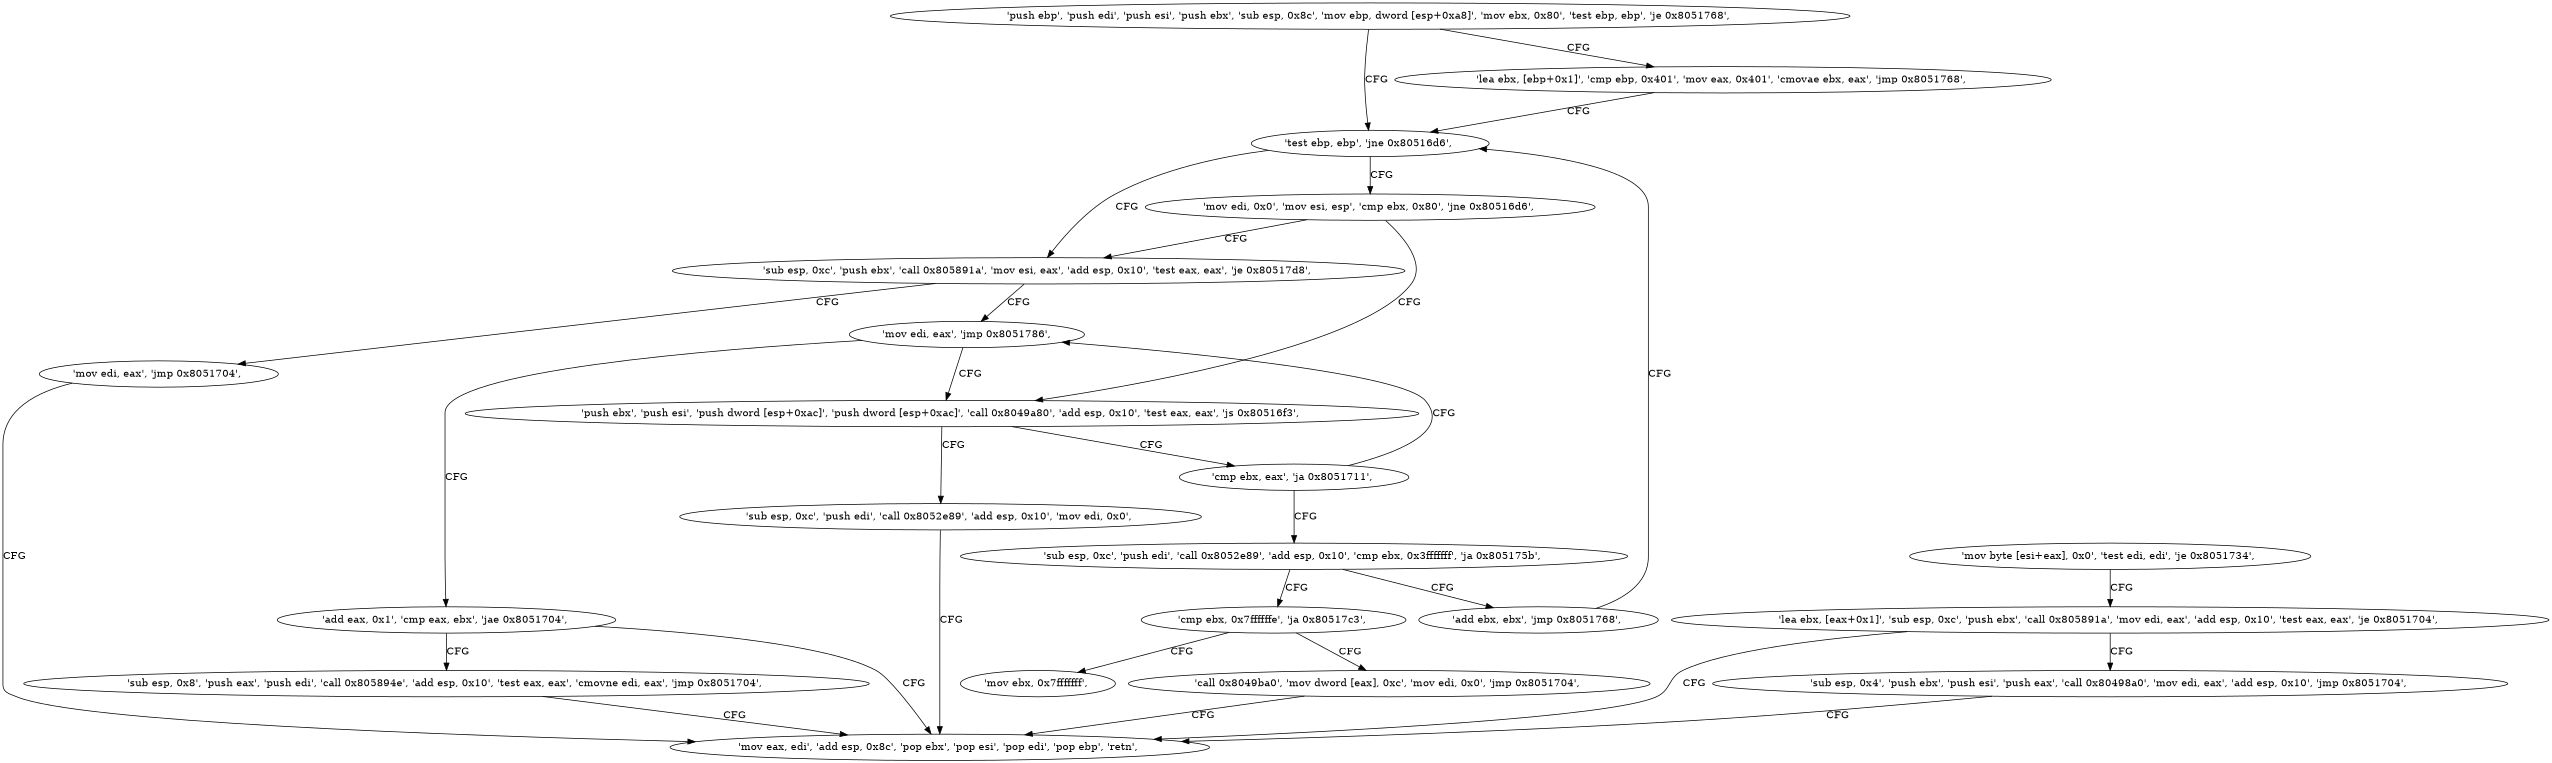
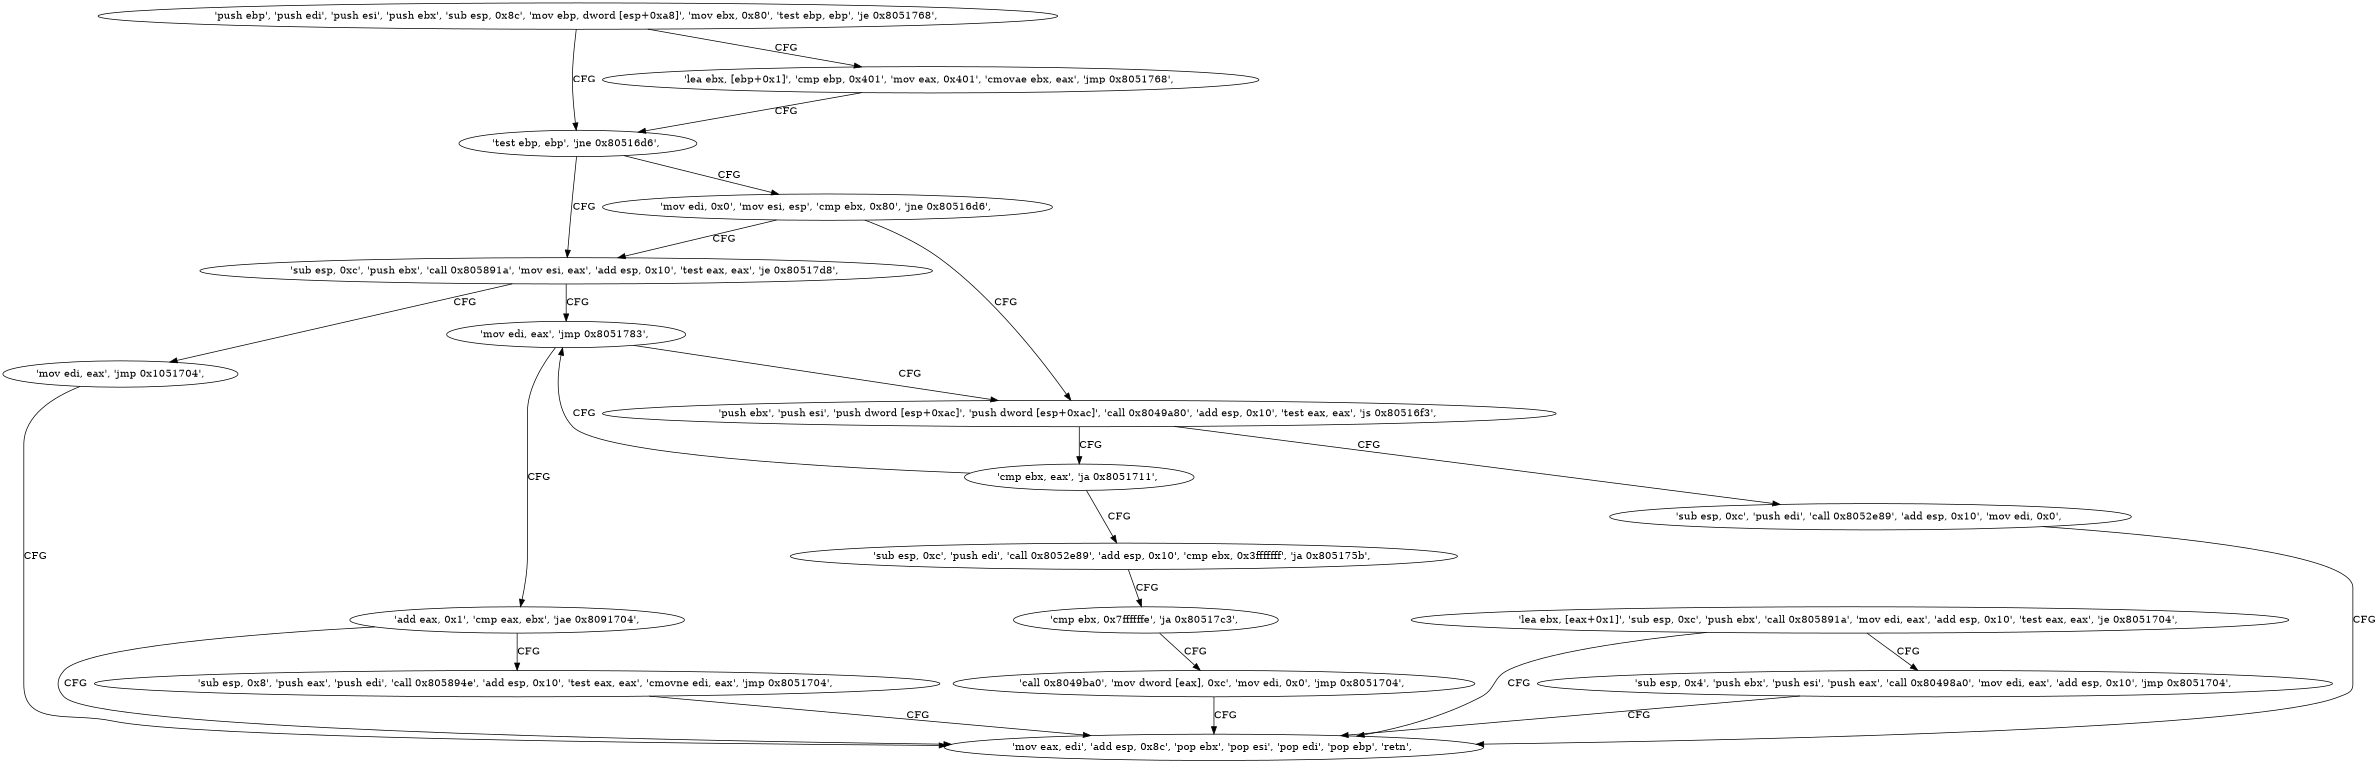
  digraph {
    n1 [label="'push ebp', 'push edi', 'push esi', 'push ebx', 'sub esp, 0x8c', 'mov ebp, dword [esp+0xa8]', 'mov ebx, 0x80', 'test ebp, ebp', 'je 0x8051768', "]
    n2 [label="'test ebp, ebp', 'jne 0x80516d6', "]
    n3 [label="'lea ebx, [ebp+0x1]', 'cmp ebp, 0x401', 'mov eax, 0x401', 'cmovae ebx, eax', 'jmp 0x8051768', "]
    n4 [label="'sub esp, 0xc', 'push ebx', 'call 0x805891a', 'mov esi, eax', 'add esp, 0x10', 'test eax, eax', 'je 0x80517d8', "]
    n5 [label="'mov edi, 0x0', 'mov esi, esp', 'cmp ebx, 0x80', 'jne 0x80516d6', "]
-   n6 [label="'mov edi, eax', 'jmp 0x8051704', "]
-   n7 [label="'mov edi, eax', 'jmp 0x8051786',"]
+   n6 [label="'mov edi, eax', 'jmp 0x1051704',"]
+   n7 [label="'mov edi, eax', 'jmp 0x8051783', "]
    n8 [label="'push ebx', 'push esi', 'push dword [esp+0xac]', 'push dword [esp+0xac]', 'call 0x8049a80', 'add esp, 0x10', 'test eax, eax', 'js 0x80516f3', "]
    n9 [label="'mov eax, edi', 'add esp, 0x8c', 'pop ebx', 'pop esi', 'pop edi', 'pop ebp', 'retn', "]
-   n10 [label="'add eax, 0x1', 'cmp eax, ebx', 'jae 0x8051704', "]
+   n10 [label="'add eax, 0x1', 'cmp eax, ebx', 'jae 0x8091704',"]
    n11 [label="'sub esp, 0xc', 'push edi', 'call 0x8052e89', 'add esp, 0x10', 'mov edi, 0x0', "]
    n12 [label="'cmp ebx, eax', 'ja 0x8051711', "]
    n13 [label="'sub esp, 0xc', 'push edi', 'call 0x8052e89', 'add esp, 0x10', 'cmp ebx, 0x3fffffff', 'ja 0x805175b', "]
-   n14 [label="'mov byte [esi+eax], 0x0', 'test edi, edi', 'je 0x8051734', "]
    n15 [label="'lea ebx, [eax+0x1]', 'sub esp, 0xc', 'push ebx', 'call 0x805891a', 'mov edi, eax', 'add esp, 0x10', 'test eax, eax', 'je 0x8051704', "]
    n16 [label="'cmp ebx, 0x7ffffffe', 'ja 0x80517c3', "]
-   n17 [label="'add ebx, ebx', 'jmp 0x8051768', "]
    n18 [label="'sub esp, 0x4', 'push ebx', 'push esi', 'push eax', 'call 0x80498a0', 'mov edi, eax', 'add esp, 0x10', 'jmp 0x8051704', "]
    n19 [label="'sub esp, 0x8', 'push eax', 'push edi', 'call 0x805894e', 'add esp, 0x10', 'test eax, eax', 'cmovne edi, eax', 'jmp 0x8051704', "]
    n20 [label="'call 0x8049ba0', 'mov dword [eax], 0xc', 'mov edi, 0x0', 'jmp 0x8051704', "]
-   n21 [label="'mov ebx, 0x7fffffff', "]
    n1 -> n2 [label=CFG]
    n1 -> n3 [label=CFG]
    n2 -> n4 [label=CFG]
    n2 -> n5 [label=CFG]
    n3 -> n2 [label=CFG]
    n4 -> n6 [label=CFG]
    n4 -> n7 [label=CFG]
    n5 -> n4 [label=CFG]
    n5 -> n8 [label=CFG]
    n6 -> n9 [label=CFG]
    n7 -> n8 [label=CFG]
    n7 -> n10 [label=CFG]
    n8 -> n11 [label=CFG]
    n8 -> n12 [label=CFG]
    n10 -> n9 [label=CFG]
    n10 -> n19 [label=CFG]
    n11 -> n9 [label=CFG]
    n12 -> n7 [label=CFG]
    n12 -> n13 [label=CFG]
    n13 -> n16 [label=CFG]
-   n13 -> n17 [label=CFG]
-   n14 -> n15 [label=CFG]
    n15 -> n9 [label=CFG]
    n15 -> n18 [label=CFG]
    n16 -> n20 [label=CFG]
-   n16 -> n21 [label=CFG]
-   n17 -> n2 [label=CFG]
    n18 -> n9 [label=CFG]
    n19 -> n9 [label=CFG]
    n20 -> n9 [label=CFG]
  }
